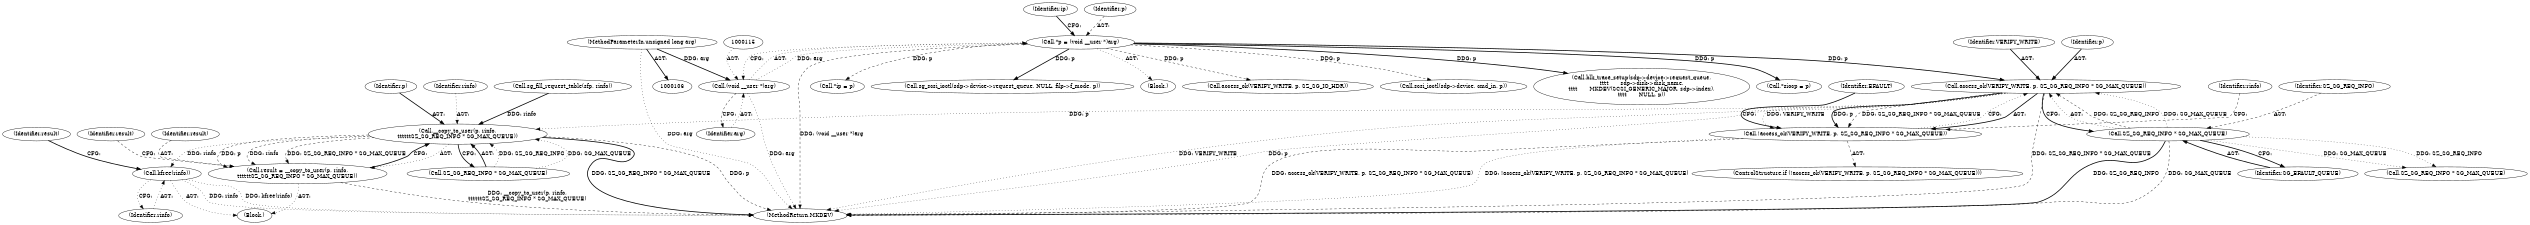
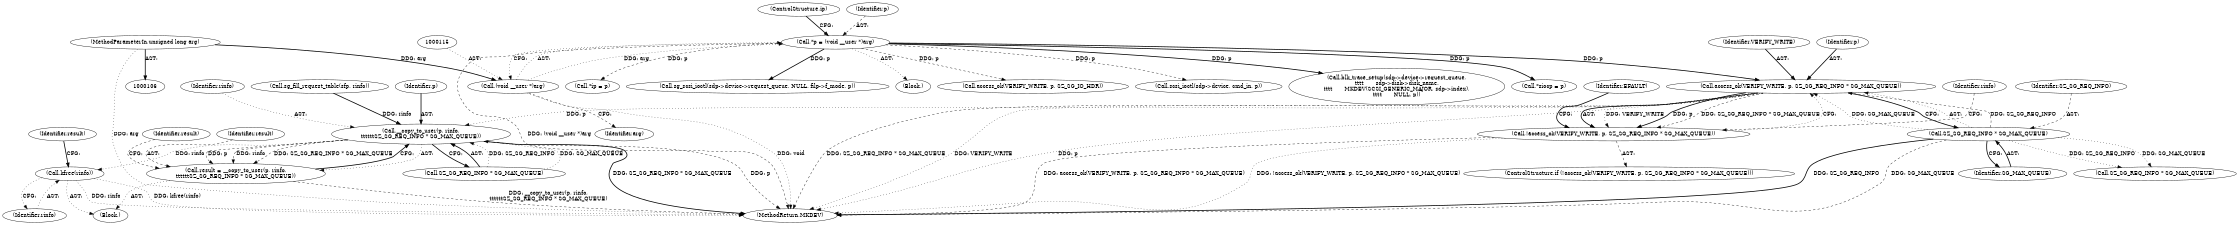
  digraph {
    edge [style=dotted]
    n1 [label="(Call,access_ok(VERIFY_WRITE, p, SZ_SG_REQ_INFO * SG_MAX_QUEUE))"]
    n2 [label="(Call,SZ_SG_REQ_INFO * SG_MAX_QUEUE)"]
    n3 [label="(Call,!access_ok(VERIFY_WRITE, p, SZ_SG_REQ_INFO * SG_MAX_QUEUE))"]
    n4 [label="(Call,__copy_to_user(p, rinfo,\n\t\t\t\t\t\tSZ_SG_REQ_INFO * SG_MAX_QUEUE))"]
    n5 [label="(MethodReturn,MKDEV)"]
-   n6 [label="(Identifier,SG_EFAULT_QUEUE)"]
+   n6 [label="(Identifier,SG_MAX_QUEUE)"]
    n7 [label="(Call,SZ_SG_REQ_INFO * SG_MAX_QUEUE)"]
    n8 [label="(ControlStructure,if (!access_ok(VERIFY_WRITE, p, SZ_SG_REQ_INFO * SG_MAX_QUEUE)))"]
    n9 [label="(Call,result = __copy_to_user(p, rinfo,\n\t\t\t\t\t\tSZ_SG_REQ_INFO * SG_MAX_QUEUE))"]
    n10 [label="(Call,kfree(rinfo))"]
    n11 [label="(Call,SZ_SG_REQ_INFO * SG_MAX_QUEUE)"]
    n12 [label="(Call,*p = (void __user *)arg)"]
    n13 [label="(Call,(void __user *)arg)"]
    n14 [label="(Call,*siocp = p)"]
    n15 [label="(Call,*ip = p)"]
    n16 [label="(Call,sg_scsi_ioctl(sdp->device->request_queue, NULL, filp->f_mode, p))"]
    n17 [label="(Block,)"]
    n18 [label="(Call,access_ok(VERIFY_WRITE, p, SZ_SG_IO_HDR))"]
    n19 [label="(Call,scsi_ioctl(sdp->device, cmd_in, p))"]
    n20 [label="(Call,blk_trace_setup(sdp->device->request_queue,\n\t\t\t\t       sdp->disk->disk_name,\n\t\t\t\t       MKDEV(SCSI_GENERIC_MAJOR, sdp->index),\n\t\t\t\t       NULL, p))"]
    n21 [label="(Identifier,arg)"]
    n22 [label="(MethodParameterIn,unsigned long arg)"]
    1000106
    n24 [label="(Block,)"]
    n25 [label="(Identifier,rinfo)"]
    n26 [label="(Identifier,result)"]
    n27 [label="(Identifier,p)"]
    n28 [label="(Identifier,SZ_SG_REQ_INFO)"]
    n29 [label="(Identifier,p)"]
    n30 [label="(Identifier,result)"]
-   n31 [label="(Identifier,ip)"]
+   n31 [label="(ControlStructure,ip)"]
    n32 [label="(Identifier,rinfo)"]
    n33 [label="(Identifier,EFAULT)"]
    n34 [label="(Identifier,VERIFY_WRITE)"]
    n35 [label="(Identifier,p)"]
    n36 [label="(Identifier,rinfo)"]
    n37 [label="(Call,sg_fill_request_table(sfp, rinfo))"]
    n38 [label="(Identifier,result)"]
    1000115
    n1 -> n2 [label="CFG: " style=bold]
    n1 -> n3 [label="AST: " style=bold]
    n1 -> n3 [label="DDG: VERIFY_WRITE"]
    n1 -> n3 [label="DDG: p" style=bold]
    n1 -> n3 [label="DDG: SZ_SG_REQ_INFO * SG_MAX_QUEUE" style=dashed]
    n1 -> n4 [label="DDG: p"]
    n1 -> n5 [label="DDG: SZ_SG_REQ_INFO * SG_MAX_QUEUE" style=dashed]
    n1 -> n5 [label="DDG: VERIFY_WRITE"]
    n1 -> n5 [label="DDG: p"]
    n2 -> n1 [label="AST: "]
    n2 -> n1 [label="DDG: SZ_SG_REQ_INFO" style=dashed]
    n2 -> n1 [label="DDG: SG_MAX_QUEUE"]
    n2 -> n5 [label="DDG: SZ_SG_REQ_INFO" style=bold]
    n2 -> n5 [label="DDG: SG_MAX_QUEUE" style=dashed]
    n2 -> n6 [label="CFG: " style=bold]
    n2 -> n7 [label="DDG: SZ_SG_REQ_INFO"]
    n2 -> n7 [label="DDG: SG_MAX_QUEUE"]
    n3 -> n1 [label="CFG: "]
    n3 -> n5 [label="DDG: access_ok(VERIFY_WRITE, p, SZ_SG_REQ_INFO * SG_MAX_QUEUE)" style=dashed]
    n3 -> n5 [label="DDG: !access_ok(VERIFY_WRITE, p, SZ_SG_REQ_INFO * SG_MAX_QUEUE)"]
    n3 -> n8 [label="AST: " style=dashed]
    n4 -> n5 [label="DDG: p" style=dashed]
    n4 -> n5 [label="DDG: SZ_SG_REQ_INFO * SG_MAX_QUEUE" style=bold]
    n4 -> n9 [label="AST: "]
    n4 -> n9 [label="DDG: p" style=dashed]
    n4 -> n9 [label="DDG: rinfo" style=dashed]
    n4 -> n9 [label="DDG: SZ_SG_REQ_INFO * SG_MAX_QUEUE" style=dashed]
    n4 -> n10 [label="DDG: rinfo"]
    n4 -> n11 [label="CFG: " style=bold]
    n6 -> n2 [label="AST: " style=bold]
    n9 -> n4 [label="CFG: " style=bold]
    n9 -> n5 [label="DDG: __copy_to_user(p, rinfo,\n\t\t\t\t\t\tSZ_SG_REQ_INFO * SG_MAX_QUEUE)" style=dashed]
    n9 -> n24 [label="AST: "]
    n10 -> n5 [label="DDG: rinfo"]
    n10 -> n5 [label="DDG: kfree(rinfo)"]
    n10 -> n24 [label="AST: "]
    n10 -> n25 [label="CFG: "]
    n11 -> n4 [label="AST: " style=bold]
    n11 -> n4 [label="DDG: SZ_SG_REQ_INFO"]
    n11 -> n4 [label="DDG: SG_MAX_QUEUE"]
    n12 -> n1 [label="DDG: p" style=bold]
    n12 -> n5 [label="DDG: (void __user *)arg" style=dashed]
    n12 -> n13 [label="CFG: "]
    n12 -> n14 [label="DDG: p" style=bold]
    n12 -> n15 [label="DDG: p" style=dashed]
    n12 -> n16 [label="DDG: p" style=bold]
    n12 -> n17 [label="AST: "]
    n12 -> n18 [label="DDG: p" style=dashed]
    n12 -> n19 [label="DDG: p" style=dashed]
    n12 -> n20 [label="DDG: p" style=bold]
-   n13 -> n5 [label="DDG: arg"]
+   n13 -> n5 [label="DDG: void"]
    n13 -> n12 [label="AST: "]
    n13 -> n12 [label="DDG: arg"]
    n13 -> n21 [label="CFG: " style=dashed]
-   n21 -> n13 [label="AST: "]
    n22 -> n5 [label="DDG: arg"]
    n22 -> n13 [label="DDG: arg" style=bold]
    n22 -> 1000106 [label="AST: " style=bold]
    n25 -> n10 [label="AST: "]
    n26 -> n9 [label="CFG: " style=dashed]
    n27 -> n4 [label="AST: " style=bold]
    n28 -> n2 [label="AST: " style=dashed]
    n29 -> n1 [label="AST: " style=bold]
    n30 -> n9 [label="AST: " style=dashed]
    n31 -> n12 [label="CFG: " style=bold]
    n32 -> n4 [label="AST: "]
    n33 -> n3 [label="CFG: " style=bold]
    n34 -> n1 [label="AST: " style=bold]
    n35 -> n12 [label="AST: " style=dashed]
    n36 -> n3 [label="CFG: " style=dashed]
    n37 -> n4 [label="DDG: rinfo" style=bold]
    n38 -> n10 [label="CFG: " style=bold]
    1000115 -> n13 [label="AST: "]
  }
